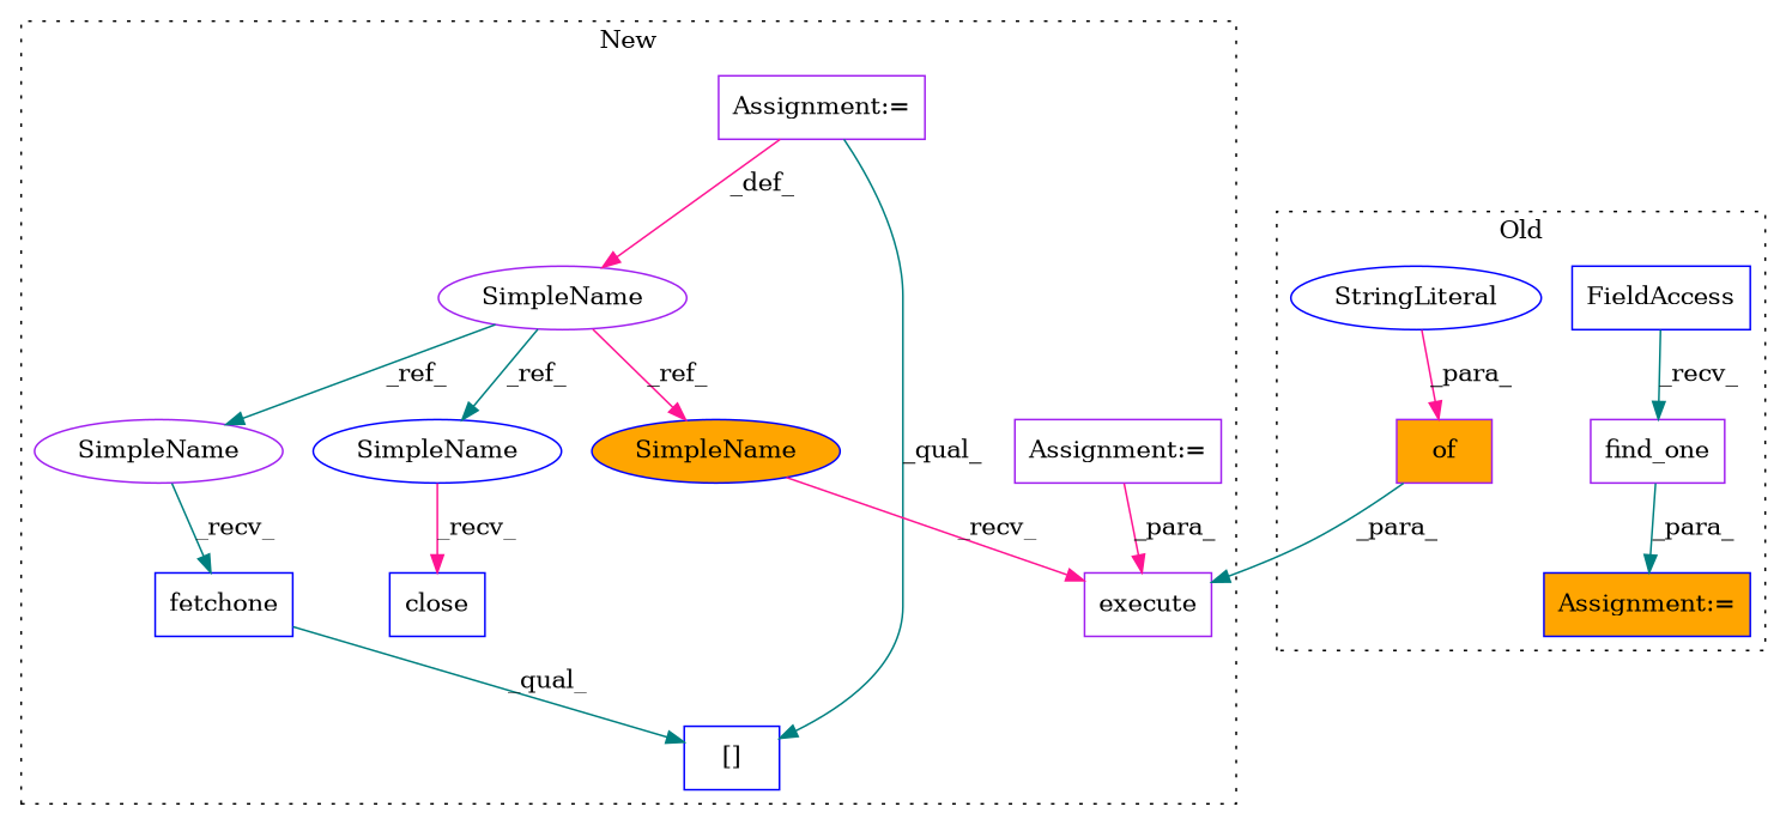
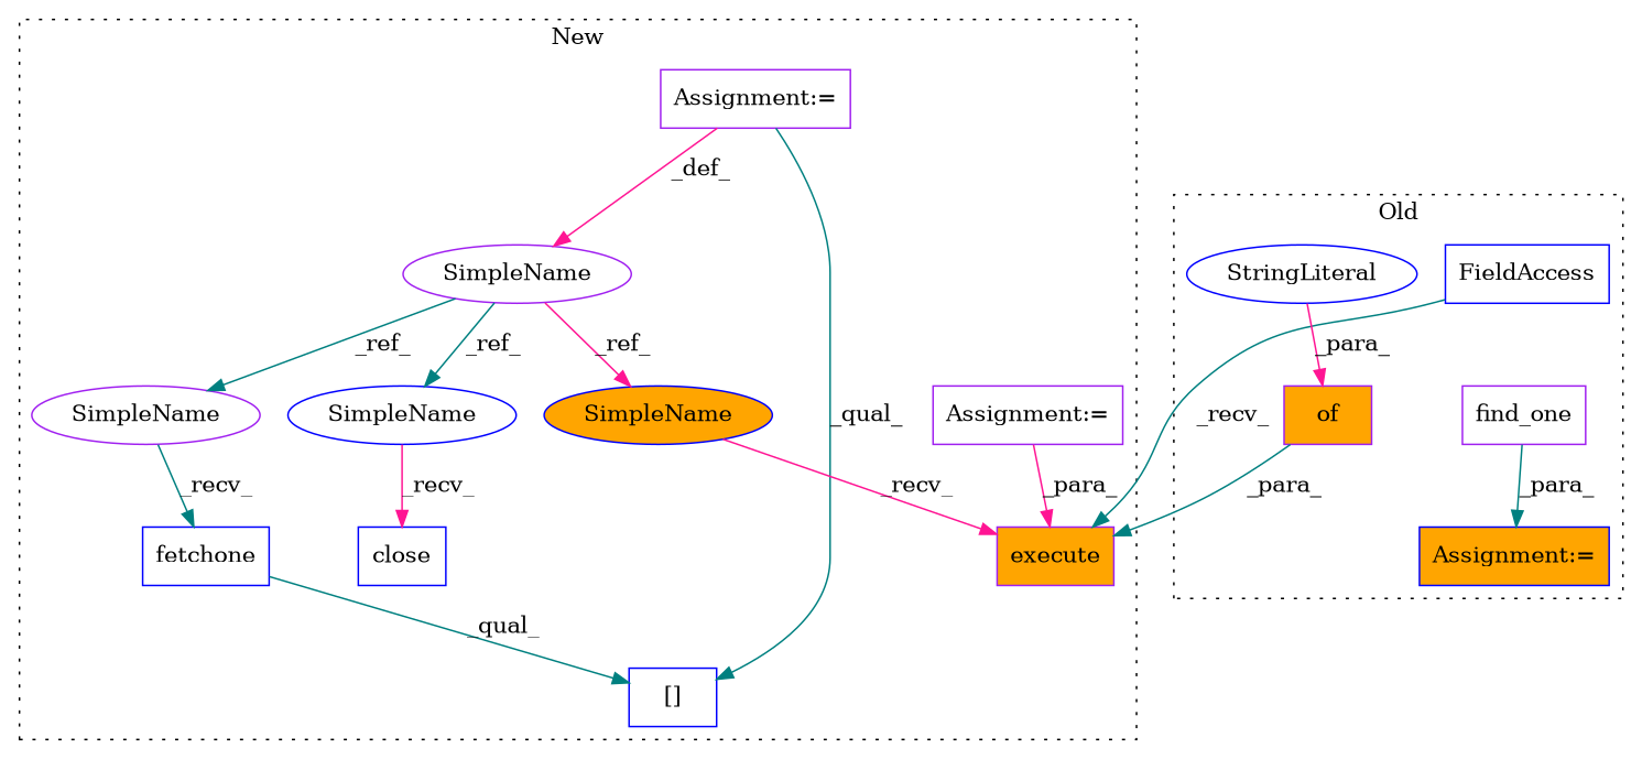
  digraph {
    node [a=32 color=blue fillcolor=white l=6 shape=box style=filled]
    edge [color=teal]
    n1 [color=purple l="9,1" label=find_one s="5296,5361"]
    n2 [a=22 l=25 label=FieldAccess s=5270]
    n3 [color=purple fillcolor=orange l="3,1" label=of s="5309,5360"]
    n4 [a=45 l=5 label=StringLiteral s=5312 shape=ellipse]
    n5 [a=7 fillcolor=orange l=1 label="Assignment:=" s=5269]
-   n6 [color=purple l="8,1" label=execute s="5551,5564"]
+   n6 [color=purple fillcolor=orange l="8,1" label=execute s="5551,5564"]
    n7 [a=42 color=purple label=SimpleName s=5500 shape=ellipse]
    n8 [l=7 label=close s=5609]
    n9 [l=10 label=fetchone s=5586]
    n10 [a=2 l="8,1" label="[]" s="5693,5702"]
    n11 [a=7 color=purple l=1 label="Assignment:=" s=5506]
    n12 [a=7 color=purple l=1 label="Assignment:=" s=5395]
    n13 [a=42 label=SimpleName s=5602 shape=ellipse]
    n14 [a=42 fillcolor=orange label=SimpleName s=5544 shape=ellipse]
    n15 [a=42 color=purple label=SimpleName s=5579 shape=ellipse]
    subgraph cluster_1 {
      label=Old
      style=dotted
      n1
      n2
      n3
      n4
      n5
    }
    subgraph cluster_2 {
      label=New
      style=dotted
      n6
      n7
      n8
      n9
      n10
      n11
      n12
      n13
      n14
      n15
    }
    n1 -> n5 [label=_para_]
-   n2 -> n1 [label=_recv_]
+   n2 -> n6 [label=_recv_]
    n3 -> n6 [label=_para_]
    n4 -> n3 [color=deeppink label=_para_]
    n7 -> n13 [label=_ref_]
    n7 -> n14 [color=deeppink label=_ref_]
    n7 -> n15 [label=_ref_]
    n9 -> n10 [label=_qual_]
    n11 -> n7 [color=deeppink label=_def_]
    n11 -> n10 [label=_qual_]
    n12 -> n6 [color=deeppink label=_para_]
    n13 -> n8 [color=deeppink label=_recv_]
    n14 -> n6 [color=deeppink label=_recv_]
    n15 -> n9 [label=_recv_]
  }
